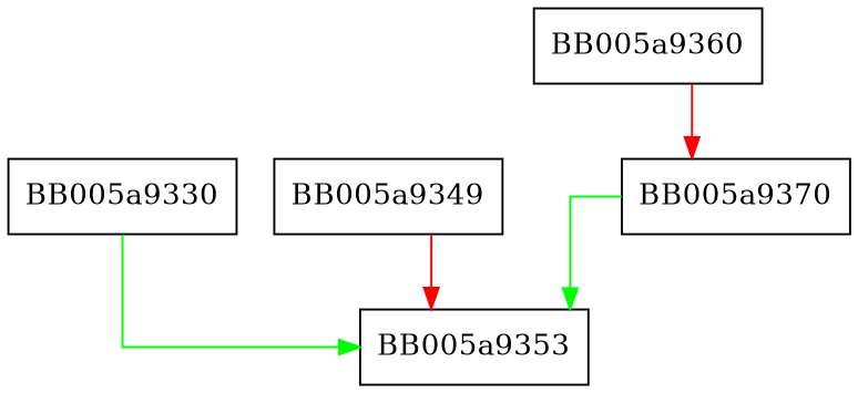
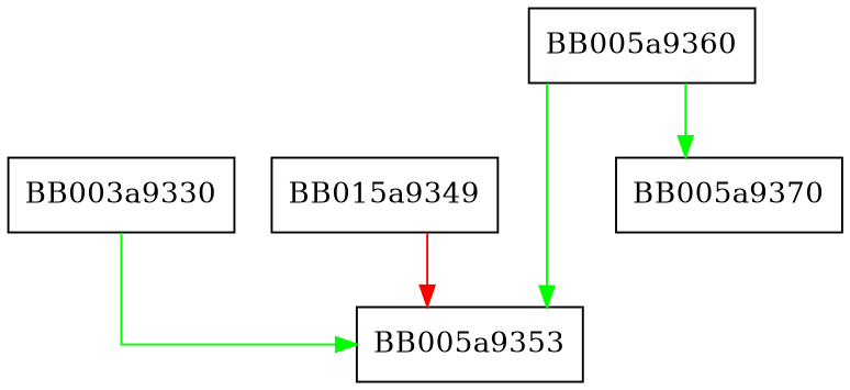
  digraph {
    splines=ortho
    node [shape=box]
    edge [color=green]
-   BB005a9330
+   BB005a9330 [label=BB003a9330]
    BB005a9353
-   BB005a9349
+   BB005a9349 [label=BB015a9349]
    BB005a9360
    BB005a9370
    BB005a9330 -> BB005a9353
    BB005a9349 -> BB005a9353 [color=red]
-   BB005a9370 -> BB005a9353
-   BB005a9360 -> BB005a9370 [color=red]
+   BB005a9360 -> BB005a9353
+   BB005a9360 -> BB005a9370
  }
